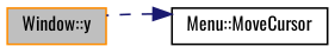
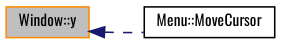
  digraph {
    rankdir=LR
    fontname=Oswald
    node [fontname=Oswald fontsize=10 shape=record style=filled]
    n1 [color=darkorange fillcolor=grey75 fontcolor=black height=0.2 label="Window::y" width=0.4]
    n2 [color=black fillcolor=white height=0.2 label="Menu::MoveCursor" width=0.4]
-   n2 -> n1 [color=midnightblue dir=back fontname=Oswald fontsize=10 labelfontname=Helvetica labelfontsize=10 style=dashed]
+   n1 -> n2 [color=midnightblue dir=back fontname=Oswald fontsize=10 labelfontname=Helvetica labelfontsize=10 style=dashed]
  }
